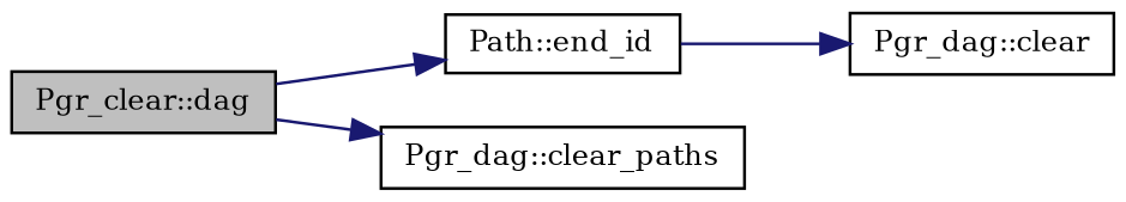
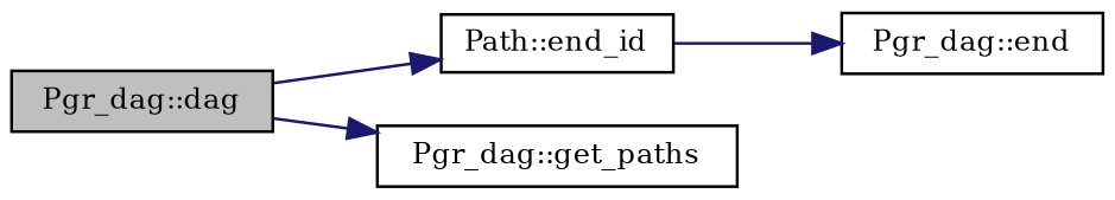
  digraph {
    fontname="DejaVu Serif"
    rankdir=LR
    node [color=black fillcolor=white fontname="DejaVu Serif" fontsize=10 shape=record style=filled]
    edge [color=midnightblue fontname="DejaVu Serif" fontsize=10 labelfontname=Helvetica labelfontsize=10 style=solid]
-   n1 [fillcolor=grey75 fontcolor=black height=0.2 label="Pgr_clear::dag" width=0.4]
+   n1 [fillcolor=grey75 fontcolor=black height=0.2 label="Pgr_dag::dag" width=0.4]
    n2 [height=0.2 label="Path::end_id" width=0.4]
-   n3 [height=0.2 label="Pgr_dag::clear_paths" width=0.4]
-   n4 [height=0.2 label="Pgr_dag::clear" width=0.4]
+   n3 [height=0.2 label="Pgr_dag::get_paths" width=0.4]
+   n4 [height=0.2 label="Pgr_dag::end" width=0.4]
    n1 -> n2
    n1 -> n3
    n2 -> n4
  }
